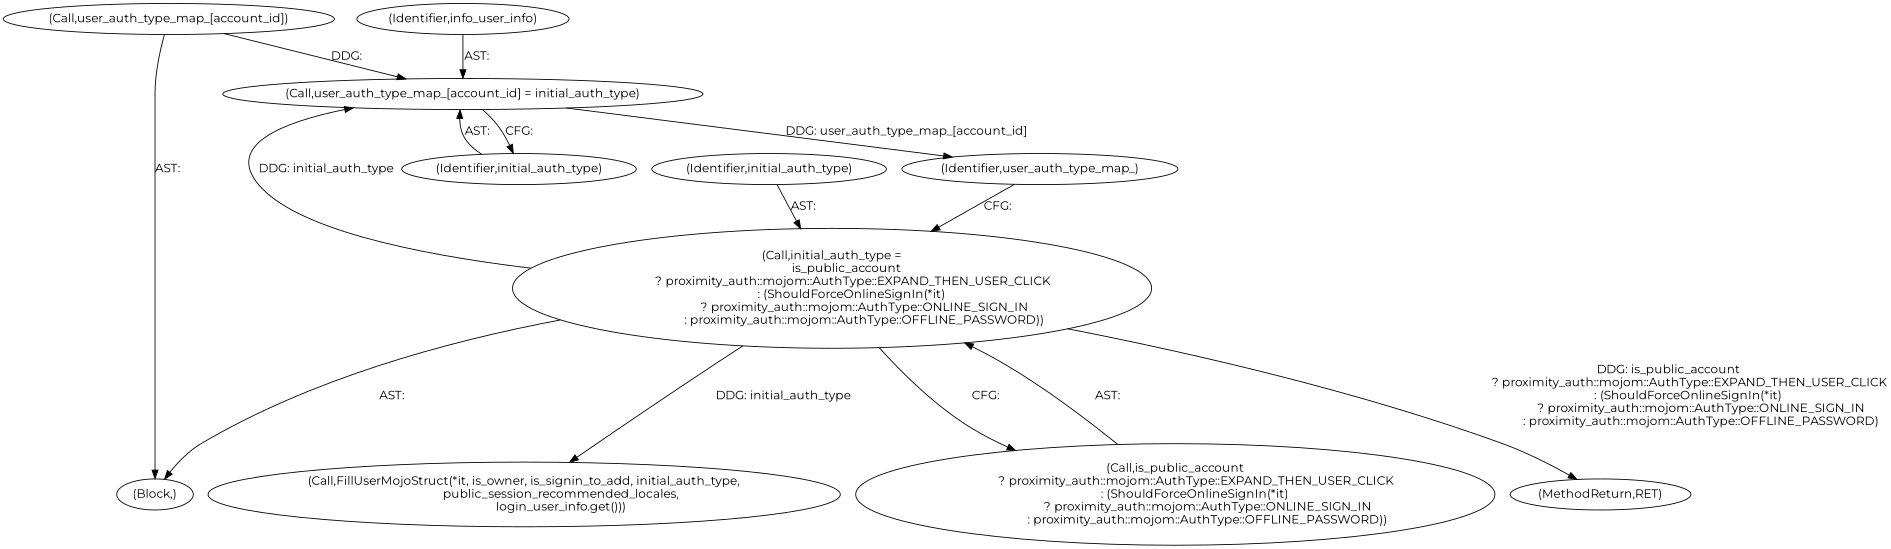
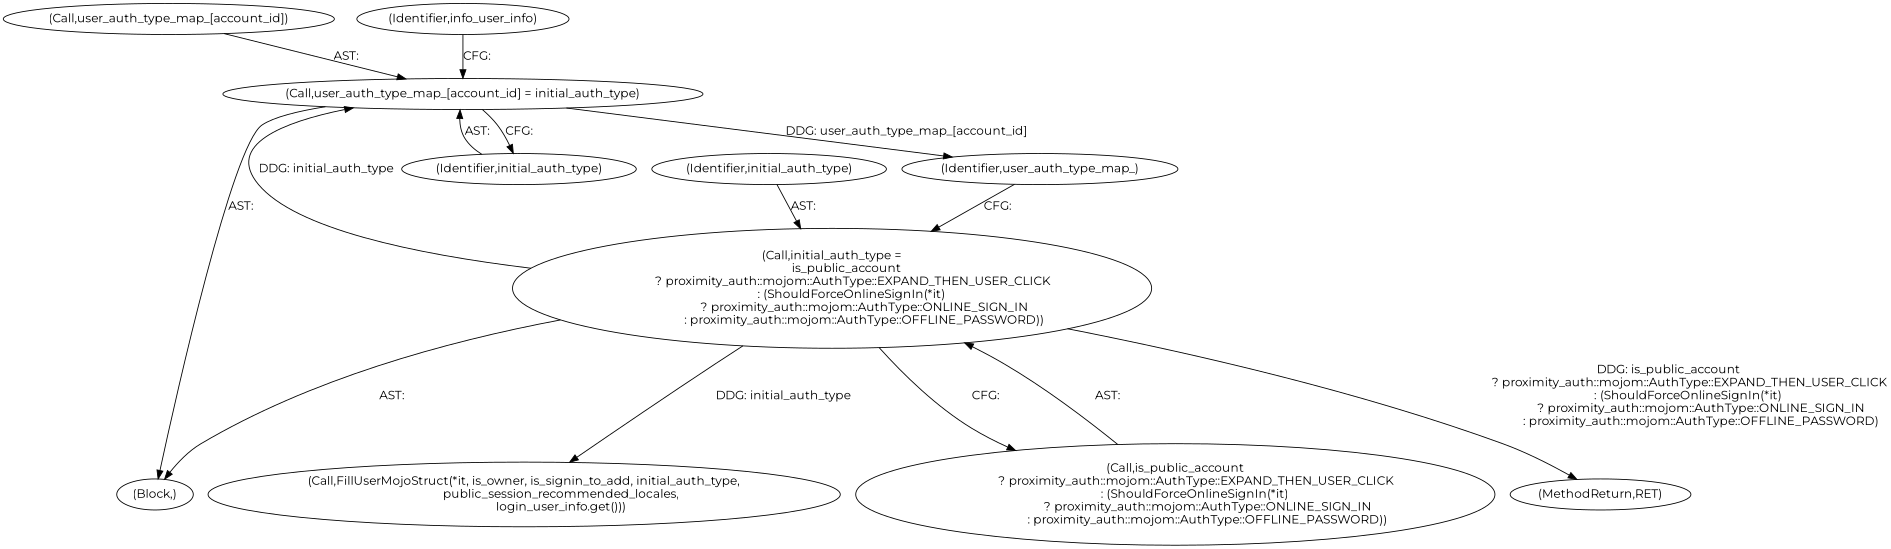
  digraph {
    fontname=Montserrat
    node [fontname=Montserrat]
    edge [fontname=Montserrat]
    n1 [label="(Call,user_auth_type_map_[account_id] = initial_auth_type)"]
    n2 [label="(Identifier,initial_auth_type)"]
    n3 [label="(Block,)"]
    n4 [label="(Identifier,user_auth_type_map_)"]
    n5 [label="(MethodReturn,RET)"]
    n6 [label="(Call,initial_auth_type =\n         is_public_account\n             ? proximity_auth::mojom::AuthType::EXPAND_THEN_USER_CLICK\n            : (ShouldForceOnlineSignIn(*it)\n                    ? proximity_auth::mojom::AuthType::ONLINE_SIGN_IN\n                    : proximity_auth::mojom::AuthType::OFFLINE_PASSWORD))"]
    n7 [label="(Call,is_public_account\n             ? proximity_auth::mojom::AuthType::EXPAND_THEN_USER_CLICK\n            : (ShouldForceOnlineSignIn(*it)\n                    ? proximity_auth::mojom::AuthType::ONLINE_SIGN_IN\n                    : proximity_auth::mojom::AuthType::OFFLINE_PASSWORD))"]
    n8 [label="(Call,FillUserMojoStruct(*it, is_owner, is_signin_to_add, initial_auth_type,\n                       public_session_recommended_locales,\n                       login_user_info.get()))"]
    n9 [label="(Call,user_auth_type_map_[account_id])"]
    n10 [label="(Identifier,info_user_info)"]
    n11 [label="(Identifier,initial_auth_type)"]
    n1 -> n2 [label="CFG: "]
-   n9 -> n3 [label="AST: "]
+   n1 -> n3 [label="AST: "]
    n1 -> n4 [label="DDG: user_auth_type_map_[account_id]"]
    n2 -> n1 [label="AST: "]
    n4 -> n6 [label="CFG: "]
    n6 -> n1 [label="DDG: initial_auth_type"]
    n6 -> n3 [label="AST: "]
    n6 -> n5 [label="DDG: is_public_account\n             ? proximity_auth::mojom::AuthType::EXPAND_THEN_USER_CLICK\n            : (ShouldForceOnlineSignIn(*it)\n                    ? proximity_auth::mojom::AuthType::ONLINE_SIGN_IN\n                    : proximity_auth::mojom::AuthType::OFFLINE_PASSWORD)"]
    n6 -> n7 [label="CFG: "]
    n6 -> n8 [label="DDG: initial_auth_type"]
    n7 -> n6 [label="AST: "]
-   n9 -> n1 [label="DDG: "]
-   n10 -> n1 [label="AST: "]
+   n9 -> n1 [label="AST: "]
+   n10 -> n1 [label="CFG: "]
    n11 -> n6 [label="AST: "]
  }
